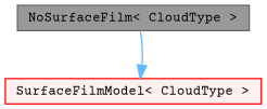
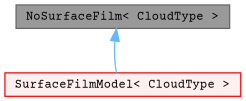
  digraph {
    fontname="Courier Prime"
    node [fontname="Courier Prime" fontsize=10 shape=box style=filled]
    n1 [color=gray40 fillcolor=grey60 fontcolor=black height=0.2 label="NoSurfaceFilm\< CloudType \>" width=0.4]
    n2 [color=red fillcolor="#FFF0F0" height=0.2 label="SurfaceFilmModel\< CloudType \>" width=0.4]
-   n2 -> n1 [color=steelblue1 dir=back fontname="Courier Prime" fontsize=10 labelfontname=Helvetica labelfontsize=10 style=solid]
+   n1 -> n2 [color=steelblue1 dir=back fontname="Courier Prime" fontsize=10 labelfontname=Helvetica labelfontsize=10 style=solid]
  }
